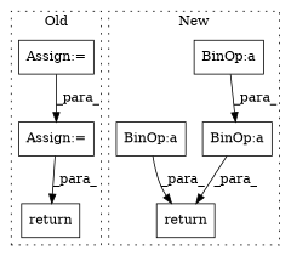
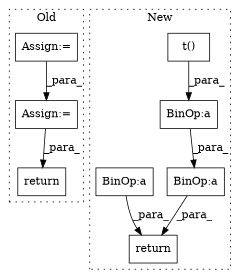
  digraph {
    node [a=82 l=3 shape=box]
    n1 [a=93 l=7 label=return s=11580]
    n2 [a=68 label="Assign:=" s=11422]
    n3 [a=68 label="Assign:=" s=11342]
+   n4 [a=75 l=13 label="t()" s=12311]
    n5 [label="BinOp:a" s=12370]
    n6 [label="BinOp:a" s=12275]
    n7 [a=93 l=7 label=return s=12418]
    n8 [label="BinOp:a" s=11902]
    subgraph cluster_1 {
      label=Old
      style=dotted
      n1
      n2
      n3
    }
    subgraph cluster_2 {
      label=New
      style=dotted
+     n4
      n5
      n6
      n7
      n8
    }
    n2 -> n1 [label=_para_]
    n3 -> n2 [label=_para_]
+   n4 -> n6 [label=_para_]
    n5 -> n7 [label=_para_]
    n6 -> n5 [label=_para_]
    n8 -> n7 [label=_para_]
  }
